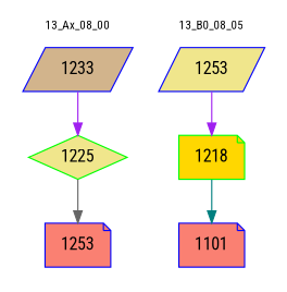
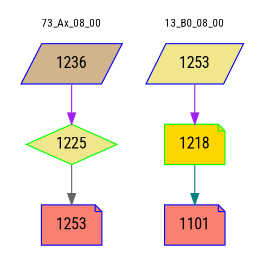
  digraph {
    fontname="Roboto Condensed"
    node [color=blue fillcolor=khaki fontname="Roboto Condensed" shape=note style=filled]
    edge [color=purple fontname="Roboto Condensed"]
-   n1 [fillcolor=tan label=1233 shape=parallelogram]
+   n1 [fillcolor=tan label=1236 shape=parallelogram]
    n2 [color=green label=1225 shape=diamond]
    n3 [fillcolor=salmon label=1253]
    n4 [label=1253 shape=parallelogram]
    n5 [color=green fillcolor=gold label=1218]
    n6 [fillcolor=salmon label=1101]
    subgraph cluster_1 {
      color=white
      fontsize=10
-     label="13_Ax_08_00"
+     label="73_Ax_08_00"
      n1
      n2
      n3
    }
    subgraph cluster_2 {
      color=white
      fontsize=10
-     label="13_B0_08_05"
+     label="13_B0_08_00"
      n4
      n5
      n6
    }
    n1 -> n2
    n2 -> n3 [color=gray40]
    n4 -> n5
    n5 -> n6 [color=teal]
  }
